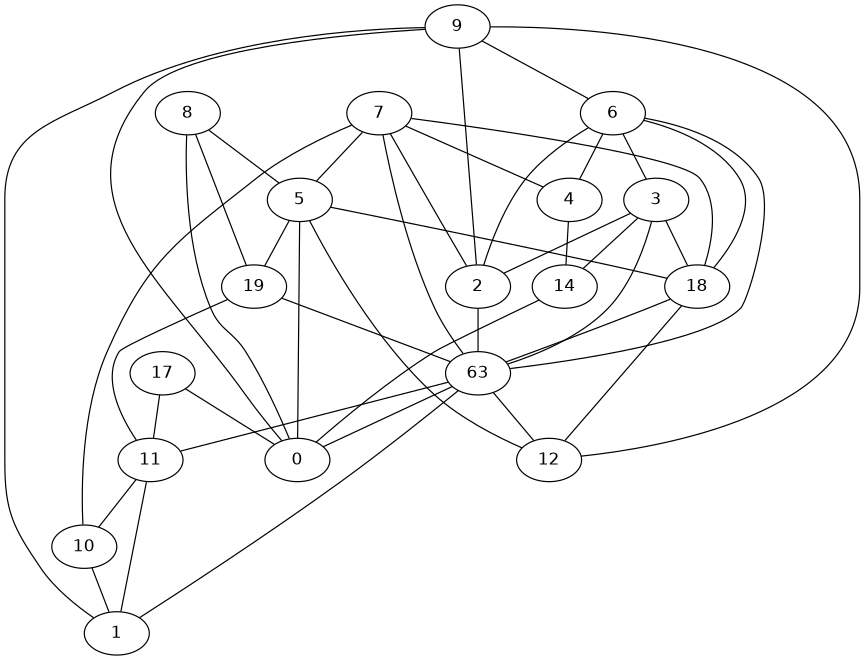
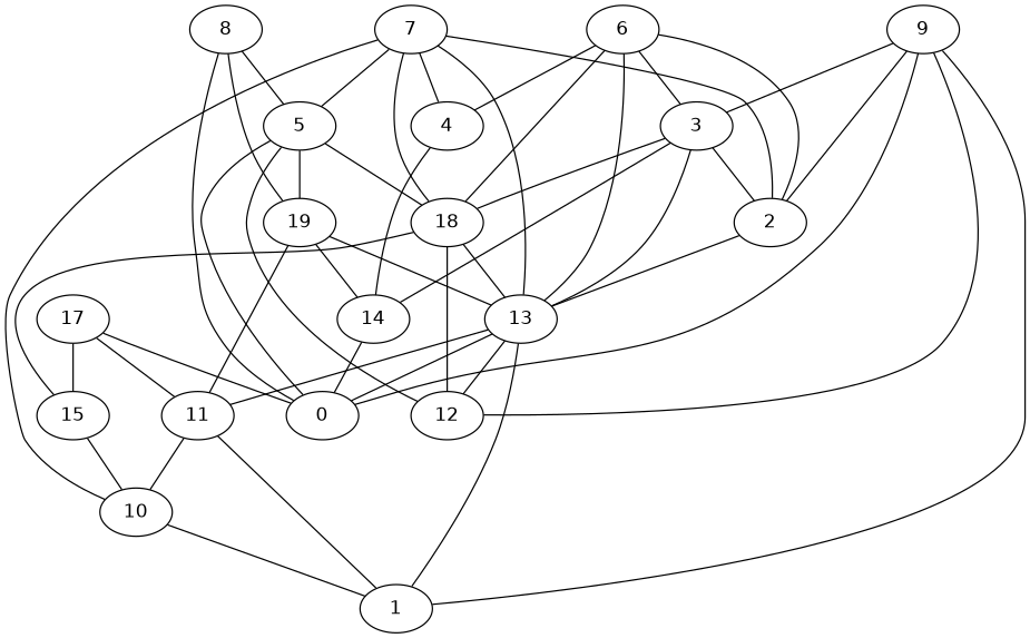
  digraph {
    fontname="DejaVu Sans"
    node [fontname="DejaVu Sans"]
    edge [color=black dir=none fontname="DejaVu Sans"]
    4
    14
    0
    8
    5
    19
    18
    12
    2
-   13 [label=63]
+   13
    11
    1
    10
    6
    3
+   15
    17
    7
    9
    subgraph sub_1 {
      4
      14
      0
      8
      5
      19
      18
      12
      2
      13
      11
      1
      10
      6
      3
+     15
      17
      7
      9
    }
    4 -> 14
    14 -> 0
    8 -> 0
    8 -> 5
    8 -> 19
    5 -> 0
    5 -> 19
    5 -> 18
    5 -> 12
+   19 -> 14
    19 -> 13
    19 -> 11
    18 -> 12
    18 -> 13
+   18 -> 15
    2 -> 13
    13 -> 0
    13 -> 12
    13 -> 11
    13 -> 1
    11 -> 1
    11 -> 10
    10 -> 1
    6 -> 4
    6 -> 18
    6 -> 2
    6 -> 13
    6 -> 3
    3 -> 14
    3 -> 18
    3 -> 2
    3 -> 13
+   15 -> 10
    17 -> 0
    17 -> 11
+   17 -> 15
    7 -> 4
    7 -> 5
    7 -> 18
    7 -> 2
    7 -> 13
    7 -> 10
    9 -> 0
    9 -> 12
    9 -> 2
    9 -> 1
-   9 -> 6
+   9 -> 3
  }
